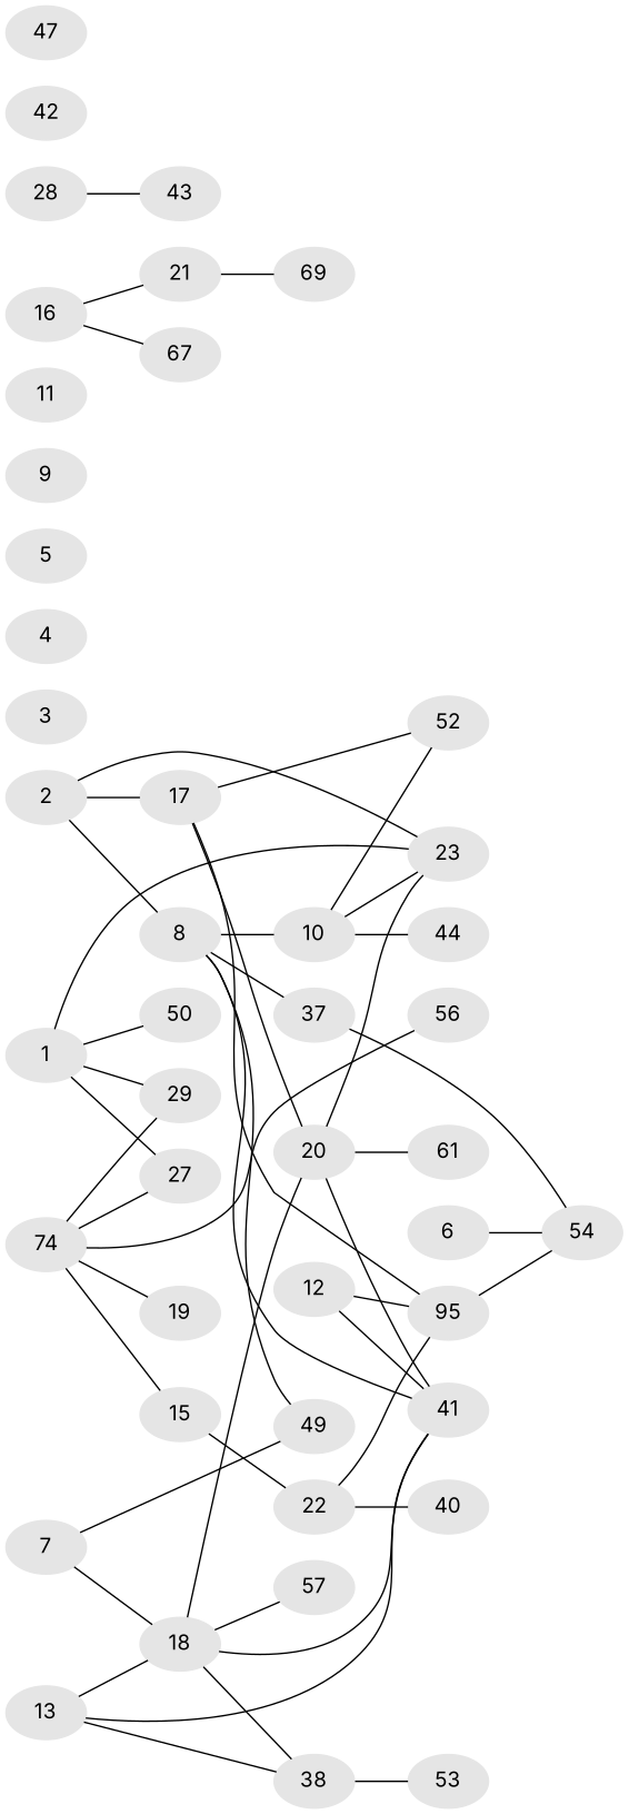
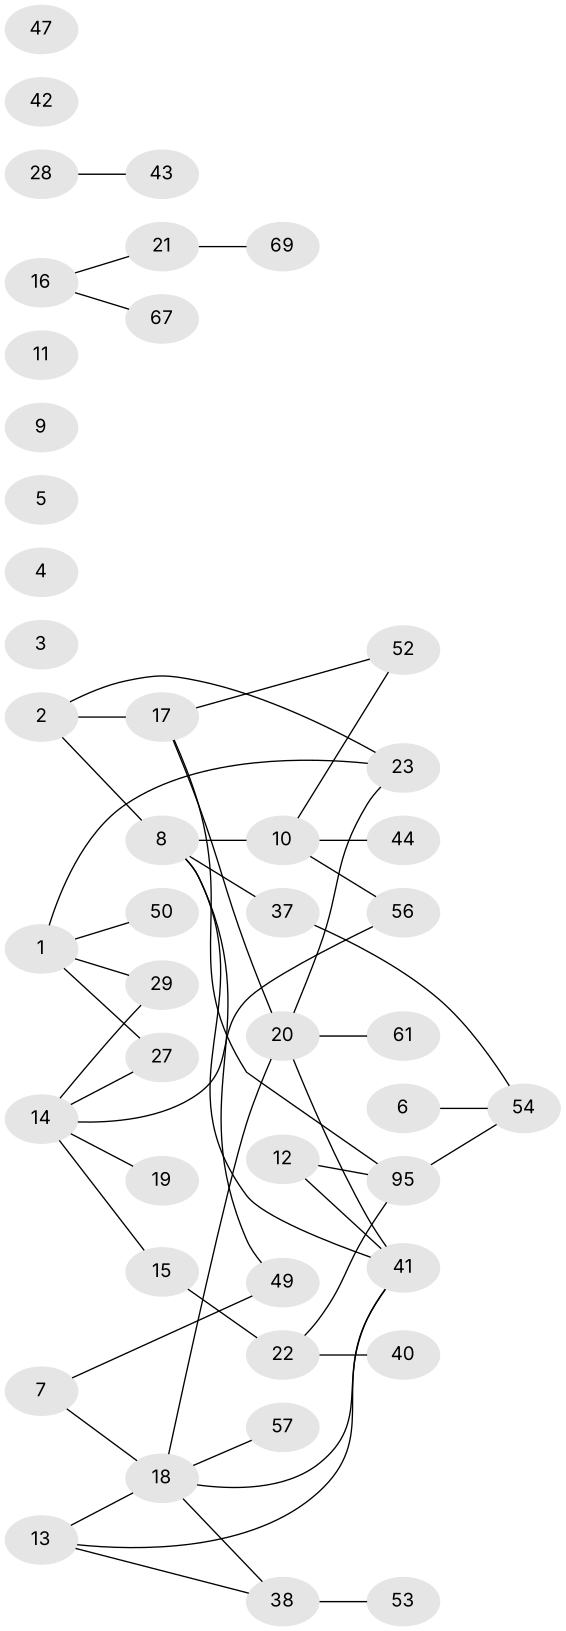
  graph {
    fontname=Inter
    rankdir=LR
    node [color=gray90 fontname=Inter style=filled]
    edge [fontname=Inter]
    1 [super="+48"]
    23 [super="+62"]
    27 [super="+30"]
    29
    50
    2 [super="+51"]
    8 [super="+59"]
    17 [super="+32"]
    49 [super="+65"]
    10 [super="+33"]
    37 [super="+68"]
    41 [super="+66"]
    52
    n14 [label=95 super="+58"]
    20 [super="+26"]
    3
    4
    5
    54 [super="+64"]
    6
    7 [super="+31"]
    18 [super="+36"]
    38 [super="+55"]
    57
    44
    56
    9
    11 [super="+63"]
    12
    13 [super="+35"]
    53
-   14 [super="+46" label=74]
+   14 [super="+46"]
    15
    19
    22 [super="+34"]
    40
    21 [super="+39"]
    n38 [label=69]
    16
    67
    61
    28
    43
    42
    47
    1 -- 23
    1 -- 27
    1 -- 29
    1 -- 50
    2 -- 23
    2 -- 8
    2 -- 17
    8 -- 49
    8 -- 10 [weight=2]
    8 -- 37
    8 -- 41
    17 -- 52
    17 -- n14 [weight=2]
    17 -- 20
    10 -- 52
    10 -- 44
-   10 -- 23
+   10 -- 56
    37 -- 54
    n14 -- 54
    20 -- 23
    20 -- 41
    20 -- 61
    6 -- 54
    7 -- 49
    7 -- 18
    18 -- 41 [weight=2]
    18 -- 20
    18 -- 38
    18 -- 57
    38 -- 53
    12 -- 41
    12 -- n14
    13 -- 41
    13 -- 18
    13 -- 38
    14 -- 27
    14 -- 29
    14 -- 56
    14 -- 15
    14 -- 19
    15 -- 22
    22 -- n14
    22 -- 40
    21 -- n38
    16 -- 21
    16 -- 67
    28 -- 43
  }
